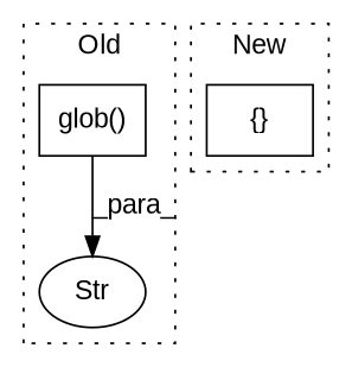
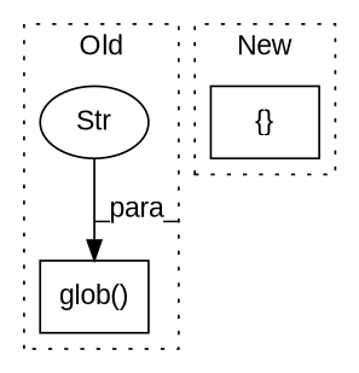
  digraph {
    fontname="Liberation Sans"
    node [shape=box fontname="Liberation Sans"]
    n1 [a=75 l="13,1" label="glob()" s="11122,11141"]
    n2 [a=66 l=6 label=Str s=11135 shape=ellipse]
    n3 [a=59 l="2,1" label="{}" s="10710,10710"]
    subgraph cluster_1 {
      label=Old
      style=dotted
      n1
      n2
    }
    subgraph cluster_2 {
      label=New
      style=dotted
      n3
    }
-   n1 -> n2 [label=_para_ fontname="Liberation Sans"]
+   n2 -> n1 [label=_para_ fontname="Liberation Sans"]
  }
